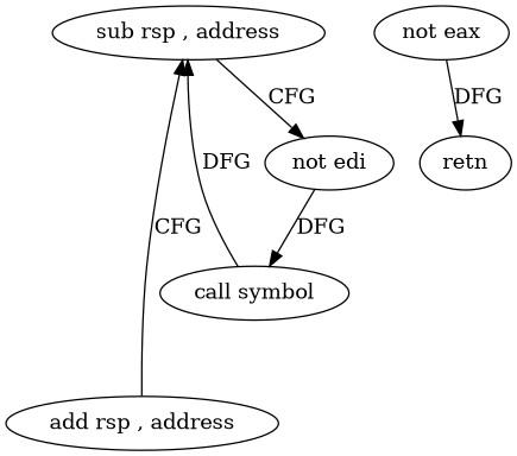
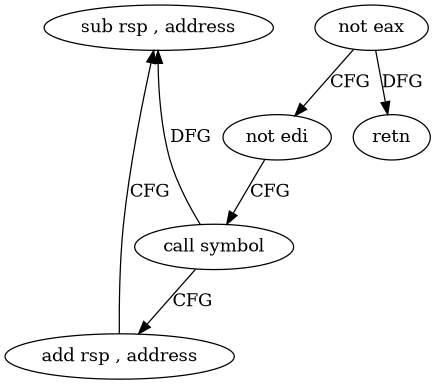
  digraph {
    n1 [label="sub rsp , address"]
    n2 [label="not edi"]
    n3 [label="call symbol"]
    n4 [label="add rsp , address"]
    n5 [label="not eax"]
    n6 [label=retn]
-   n1 -> n2 [label=CFG]
-   n2 -> n3 [label=DFG]
+   n5 -> n2 [label=CFG]
+   n2 -> n3 [label=CFG]
    n3 -> n1 [label=DFG]
+   n3 -> n4 [label=CFG]
    n4 -> n1 [label=CFG]
    n5 -> n6 [label=DFG]
  }
